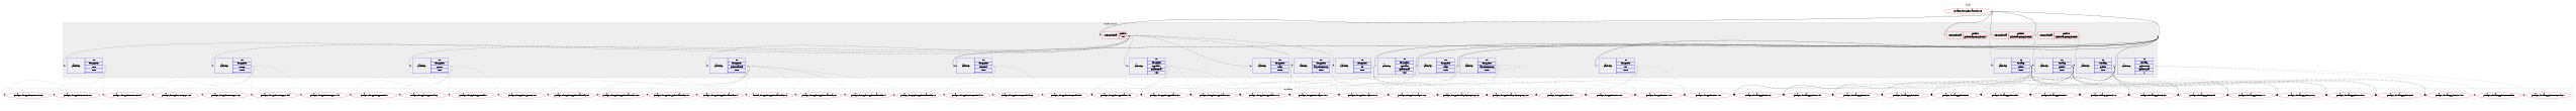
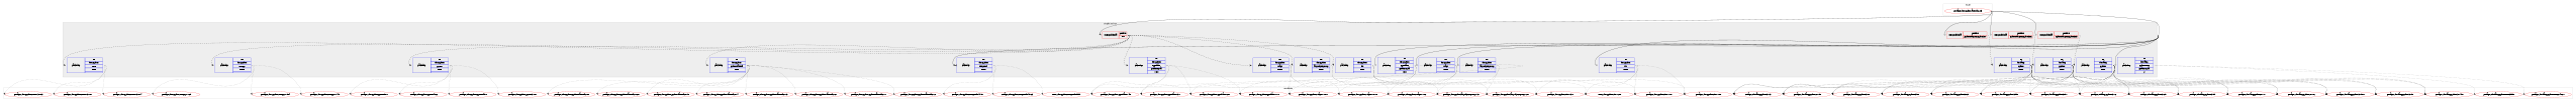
  digraph {
    compound=true
    concentrate=true
    fontname="DejaVu Serif"
    fontsize=10
    newrank=true
    rankdir=TB
    ranksep=1.5
    node [color=red fontname="DejaVu Serif" fontsize=10]
    edge [arrowhead=vee fontname="DejaVu Serif" headport=w style=dotted tailport=e weight=100]
    n1 [label="portage://dev-python/astroid-2.2.5" width=4]
    n2 [color=blue label=<<TABLE BORDER="0" CELLBORDER="1" CELLSPACING="0" CELLPADDING="4" WIDTH="220"><TR><TD ROWSPAN="6" CELLPADDING="30">pack_dep</TD></TR><TR><TD WIDTH="110">no</TD></TR><TR><TD>dev-python</TD></TR><TR><TD>lazy-object-proxy</TD></TR><TR><TD>none</TD></TR><TR><TD></TD></TR></TABLE>> shape=none]
    n3 [color=blue label=<<TABLE BORDER="0" CELLBORDER="1" CELLSPACING="0" CELLPADDING="4" WIDTH="220"><TR><TD ROWSPAN="6" CELLPADDING="30">pack_dep</TD></TR><TR><TD WIDTH="110">no</TD></TR><TR><TD>dev-python</TD></TR><TR><TD>six</TD></TR><TR><TD>none</TD></TR><TR><TD></TD></TR></TABLE>> shape=none]
    n4 [color=blue label=<<TABLE BORDER="0" CELLBORDER="1" CELLSPACING="0" CELLPADDING="4" WIDTH="220"><TR><TD ROWSPAN="6" CELLPADDING="30">pack_dep</TD></TR><TR><TD WIDTH="110">no</TD></TR><TR><TD>dev-python</TD></TR><TR><TD>wrapt</TD></TR><TR><TD>none</TD></TR><TR><TD></TD></TR></TABLE>> shape=none]
    n5 [color=blue label=<<TABLE BORDER="0" CELLBORDER="1" CELLSPACING="0" CELLPADDING="4" WIDTH="220"><TR><TD ROWSPAN="6" CELLPADDING="30">pack_dep</TD></TR><TR><TD WIDTH="110">no</TD></TR><TR><TD>dev-python</TD></TR><TR><TD>typed-ast</TD></TR><TR><TD>greaterequal</TD></TR><TR><TD>1.3.0</TD></TR></TABLE>> shape=none]
    n6 [color=blue label=<<TABLE BORDER="0" CELLBORDER="1" CELLSPACING="0" CELLPADDING="4" WIDTH="220"><TR><TD ROWSPAN="6" CELLPADDING="30">pack_dep</TD></TR><TR><TD WIDTH="110">no</TD></TR><TR><TD>dev-python</TD></TR><TR><TD>nose</TD></TR><TR><TD>none</TD></TR><TR><TD></TD></TR></TABLE>> shape=none]
    n7 [color=blue label=<<TABLE BORDER="0" CELLBORDER="1" CELLSPACING="0" CELLPADDING="4" WIDTH="220"><TR><TD ROWSPAN="6" CELLPADDING="30">pack_dep</TD></TR><TR><TD WIDTH="110">no</TD></TR><TR><TD>dev-python</TD></TR><TR><TD>numpy</TD></TR><TR><TD>none</TD></TR><TR><TD></TD></TR></TABLE>> shape=none]
    n8 [color=blue label=<<TABLE BORDER="0" CELLBORDER="1" CELLSPACING="0" CELLPADDING="4" WIDTH="220"><TR><TD ROWSPAN="6" CELLPADDING="30">pack_dep</TD></TR><TR><TD WIDTH="110">no</TD></TR><TR><TD>dev-python</TD></TR><TR><TD>pytest</TD></TR><TR><TD>none</TD></TR><TR><TD></TD></TR></TABLE>> shape=none]
    n9 [color=blue label=<<TABLE BORDER="0" CELLBORDER="1" CELLSPACING="0" CELLPADDING="4" WIDTH="220"><TR><TD ROWSPAN="6" CELLPADDING="30">pack_dep</TD></TR><TR><TD WIDTH="110">no</TD></TR><TR><TD>dev-python</TD></TR><TR><TD>python-dateutil</TD></TR><TR><TD>none</TD></TR><TR><TD></TD></TR></TABLE>> shape=none]
    n10 [label=<<TABLE BORDER="0" CELLBORDER="1" CELLSPACING="0" CELLPADDING="4"><TR><TD ROWSPAN="3" CELLPADDING="10">use_conditional</TD></TR><TR><TD>positive</TD></TR><TR><TD>test</TD></TR></TABLE>> shape=none]
    n11 [color=blue label=<<TABLE BORDER="0" CELLBORDER="1" CELLSPACING="0" CELLPADDING="4" WIDTH="220"><TR><TD ROWSPAN="6" CELLPADDING="30">pack_dep</TD></TR><TR><TD WIDTH="110">no</TD></TR><TR><TD>dev-python</TD></TR><TR><TD>setuptools</TD></TR><TR><TD>none</TD></TR><TR><TD></TD></TR></TABLE>> shape=none]
    n12 [color=blue label=<<TABLE BORDER="0" CELLBORDER="1" CELLSPACING="0" CELLPADDING="4" WIDTH="220"><TR><TD ROWSPAN="6" CELLPADDING="30">pack_dep</TD></TR><TR><TD WIDTH="110">no</TD></TR><TR><TD>dev-lang</TD></TR><TR><TD>python</TD></TR><TR><TD>none</TD></TR><TR><TD></TD></TR></TABLE>> shape=none]
    n13 [label=<<TABLE BORDER="0" CELLBORDER="1" CELLSPACING="0" CELLPADDING="4"><TR><TD ROWSPAN="3" CELLPADDING="10">use_conditional</TD></TR><TR><TD>positive</TD></TR><TR><TD>python_targets_python3_5</TD></TR></TABLE>> shape=none]
    n14 [color=blue label=<<TABLE BORDER="0" CELLBORDER="1" CELLSPACING="0" CELLPADDING="4" WIDTH="220"><TR><TD ROWSPAN="6" CELLPADDING="30">pack_dep</TD></TR><TR><TD WIDTH="110">no</TD></TR><TR><TD>dev-lang</TD></TR><TR><TD>python</TD></TR><TR><TD>none</TD></TR><TR><TD></TD></TR></TABLE>> shape=none]
    n15 [label=<<TABLE BORDER="0" CELLBORDER="1" CELLSPACING="0" CELLPADDING="4"><TR><TD ROWSPAN="3" CELLPADDING="10">use_conditional</TD></TR><TR><TD>positive</TD></TR><TR><TD>python_targets_python3_6</TD></TR></TABLE>> shape=none]
    n16 [color=blue label=<<TABLE BORDER="0" CELLBORDER="1" CELLSPACING="0" CELLPADDING="4" WIDTH="220"><TR><TD ROWSPAN="6" CELLPADDING="30">pack_dep</TD></TR><TR><TD WIDTH="110">no</TD></TR><TR><TD>dev-lang</TD></TR><TR><TD>python</TD></TR><TR><TD>none</TD></TR><TR><TD></TD></TR></TABLE>> shape=none]
    n17 [label=<<TABLE BORDER="0" CELLBORDER="1" CELLSPACING="0" CELLPADDING="4"><TR><TD ROWSPAN="3" CELLPADDING="10">use_conditional</TD></TR><TR><TD>positive</TD></TR><TR><TD>python_targets_python3_7</TD></TR></TABLE>> shape=none]
    n18 [color=blue label=<<TABLE BORDER="0" CELLBORDER="1" CELLSPACING="0" CELLPADDING="4" WIDTH="220"><TR><TD ROWSPAN="6" CELLPADDING="30">pack_dep</TD></TR><TR><TD WIDTH="110">no</TD></TR><TR><TD>dev-lang</TD></TR><TR><TD>python-exec</TD></TR><TR><TD>greaterequal</TD></TR><TR><TD>2</TD></TR></TABLE>> shape=none]
    n19 [color=blue label=<<TABLE BORDER="0" CELLBORDER="1" CELLSPACING="0" CELLPADDING="4" WIDTH="220"><TR><TD ROWSPAN="6" CELLPADDING="30">pack_dep</TD></TR><TR><TD WIDTH="110">no</TD></TR><TR><TD>dev-python</TD></TR><TR><TD>lazy-object-proxy</TD></TR><TR><TD>none</TD></TR><TR><TD></TD></TR></TABLE>> shape=none]
    n20 [color=blue label=<<TABLE BORDER="0" CELLBORDER="1" CELLSPACING="0" CELLPADDING="4" WIDTH="220"><TR><TD ROWSPAN="6" CELLPADDING="30">pack_dep</TD></TR><TR><TD WIDTH="110">no</TD></TR><TR><TD>dev-python</TD></TR><TR><TD>six</TD></TR><TR><TD>none</TD></TR><TR><TD></TD></TR></TABLE>> shape=none]
    n21 [color=blue label=<<TABLE BORDER="0" CELLBORDER="1" CELLSPACING="0" CELLPADDING="4" WIDTH="220"><TR><TD ROWSPAN="6" CELLPADDING="30">pack_dep</TD></TR><TR><TD WIDTH="110">no</TD></TR><TR><TD>dev-python</TD></TR><TR><TD>typed-ast</TD></TR><TR><TD>greaterequal</TD></TR><TR><TD>1.3.0</TD></TR></TABLE>> shape=none]
    n22 [color=blue label=<<TABLE BORDER="0" CELLBORDER="1" CELLSPACING="0" CELLPADDING="4" WIDTH="220"><TR><TD ROWSPAN="6" CELLPADDING="30">pack_dep</TD></TR><TR><TD WIDTH="110">no</TD></TR><TR><TD>dev-python</TD></TR><TR><TD>wrapt</TD></TR><TR><TD>none</TD></TR><TR><TD></TD></TR></TABLE>> shape=none]
    n23 [label="portage://dev-python/lazy-object-proxy-1.2.1" width=4]
    n24 [label="portage://dev-python/lazy-object-proxy-1.3.1" width=4]
    n25 [label="portage://dev-python/six-1.10.0" width=4]
    n26 [label="portage://dev-python/six-1.11.0" width=4]
-   n27 [label="portage://dev-python/six-1.12.0" width=4]
+   n27 [label="exec://dev-python/six-1.12.0" width=4]
    n28 [label="portage://dev-python/six-1.13.0" width=4]
    n29 [label="portage://dev-python/wrapt-1.10.10" width=4]
    n30 [label="portage://dev-python/wrapt-1.10.11" width=4]
    n31 [label="portage://dev-python/wrapt-1.11.2" width=4]
    n32 [label="portage://dev-python/typed-ast-1.1.0" width=4]
    n33 [label="portage://dev-python/typed-ast-1.2.0" width=4]
    n34 [label="portage://dev-python/typed-ast-1.3.1" width=4]
    n35 [label="portage://dev-python/typed-ast-1.4.0" width=4]
    n36 [label="portage://dev-python/nose-1.3.7-r1" width=4]
    n37 [label="portage://dev-python/nose-1.3.7-r3" width=4]
    n38 [label="portage://dev-python/nose-1.3.7-r4" width=4]
    n39 [label="portage://dev-python/numpy-1.14.5" width=4]
    n40 [label="portage://dev-python/numpy-1.15.4" width=4]
-   n41 [label="portage://dev-python/numpy-1.16.1" width=4]
    n42 [label="portage://dev-python/numpy-1.16.5" width=4]
    n43 [label="portage://dev-python/pytest-3.10.1" width=4]
    n44 [label="portage://dev-python/pytest-4.5.0" width=4]
    n45 [label="portage://dev-python/pytest-4.6.6" width=4]
    n46 [label="portage://dev-python/pytest-5.0.1" width=4]
    n47 [label="portage://dev-python/python-dateutil-2.6.1" width=4]
    n48 [label="portage://dev-python/python-dateutil-2.7.1" width=4]
    n49 [label="portage://dev-python/python-dateutil-2.7.2" width=4]
    n50 [label="portage://dev-python/python-dateutil-2.7.2-r1" width=4]
-   n51 [label="astroid://dev-python/python-dateutil-2.7.3" width=4]
+   n51 [label="portage://dev-python/python-dateutil-2.7.3" width=4]
    n52 [label="portage://dev-python/python-dateutil-2.7.4" width=4]
    n53 [label="portage://dev-python/python-dateutil-2.7.5" width=4]
    n54 [label="portage://dev-python/python-dateutil-2.8.0" width=4]
    n55 [label="portage://dev-python/setuptools-40.6.3" width=4]
    n56 [label="portage://dev-python/setuptools-41.5.1" width=4]
-   n57 [label="portage://dev-python/setuptools-9999" width=4]
+   n57 [label="nose://dev-python/setuptools-9999" width=4]
    n58 [label="portage://dev-lang/python-2.7.15" width=4]
    n59 [label="portage://dev-lang/python-2.7.16" width=4]
    n60 [label="portage://dev-lang/python-2.7.17" width=4]
    n61 [label="portage://dev-lang/python-3.5.5" width=4]
    n62 [label="portage://dev-lang/python-3.5.7" width=4]
    n63 [label="portage://dev-lang/python-3.5.9" width=4]
    n64 [label="portage://dev-lang/python-3.6.5" width=4]
    n65 [label="portage://dev-lang/python-3.9.8" width=4]
    n66 [label="portage://dev-lang/python-3.6.9" width=4]
    n67 [label="portage://six-lang/python-3.7.2" width=4]
    n68 [label="portage://dev-lang/python-3.7.3" width=4]
    n69 [label="portage://dev-lang/python-3.7.4-r1" width=4]
    n70 [label="portage://dev-lang/python-3.7.5" width=4]
    n71 [label="portage://dev-lang/python-3.7.5-r1" width=4]
    n72 [label="portage://dev-lang/python-3.8.0" width=4]
    n73 [label="portage://dev-lang/python-exec-2.4.6-r1" width=4]
    n74 [label="portage://dev-lang/python-exec-9999" width=4]
    subgraph cluster_1 {
      color=gray
      label=<<i>ebuild</i>>
      rank=same
      n1
    }
    subgraph cluster_2 {
      color=gray
      label=<<i>dependencies</i>>
      subgraph cluster_3 {
        color=gray
        fillcolor="#eeeeee"
        label=<<i>compile</i>>
        style=filled
        subgraph sub_4 {
          color=gray
          fillcolor="#eeeeee"
          label=<<i>compile</i>>
          style=filled
          n10
          subgraph sub_5 {
            color=gray
            fillcolor="#eeeeee"
            label=<<i>compile</i>>
            style=filled
            n2
          }
          subgraph sub_6 {
            color=gray
            fillcolor="#eeeeee"
            label=<<i>compile</i>>
            style=filled
            n3
          }
          subgraph sub_7 {
            color=gray
            fillcolor="#eeeeee"
            label=<<i>compile</i>>
            style=filled
            n4
          }
          subgraph sub_8 {
            color=gray
            fillcolor="#eeeeee"
            label=<<i>compile</i>>
            style=filled
            n5
          }
          subgraph sub_9 {
            color=gray
            fillcolor="#eeeeee"
            label=<<i>compile</i>>
            style=filled
            n6
          }
          subgraph sub_10 {
            color=gray
            fillcolor="#eeeeee"
            label=<<i>compile</i>>
            style=filled
            n7
          }
          subgraph sub_11 {
            color=gray
            fillcolor="#eeeeee"
            label=<<i>compile</i>>
            style=filled
            n8
          }
          subgraph sub_12 {
            color=gray
            fillcolor="#eeeeee"
            label=<<i>compile</i>>
            style=filled
            n9
          }
        }
        subgraph sub_13 {
          color=gray
          fillcolor="#eeeeee"
          label=<<i>compile</i>>
          style=filled
          n11
        }
      }
      subgraph cluster_14 {
        color=gray
        fillcolor="#eeeeee"
        label=<<i>run</i>>
        style=filled
        subgraph sub_15 {
          color=gray
          fillcolor="#eeeeee"
          label=<<i>run</i>>
          style=filled
          n13
          subgraph sub_16 {
            color=gray
            fillcolor="#eeeeee"
            label=<<i>run</i>>
            style=filled
            n12
          }
        }
        subgraph sub_17 {
          color=gray
          fillcolor="#eeeeee"
          label=<<i>run</i>>
          style=filled
          n15
          subgraph sub_18 {
            color=gray
            fillcolor="#eeeeee"
            label=<<i>run</i>>
            style=filled
            n14
          }
        }
        subgraph sub_19 {
          color=gray
          fillcolor="#eeeeee"
          label=<<i>run</i>>
          style=filled
          n17
          subgraph sub_20 {
            color=gray
            fillcolor="#eeeeee"
            label=<<i>run</i>>
            style=filled
            n16
          }
        }
        subgraph sub_21 {
          color=gray
          fillcolor="#eeeeee"
          label=<<i>run</i>>
          style=filled
          n18
        }
        subgraph sub_22 {
          color=gray
          fillcolor="#eeeeee"
          label=<<i>run</i>>
          style=filled
          n19
        }
        subgraph sub_23 {
          color=gray
          fillcolor="#eeeeee"
          label=<<i>run</i>>
          style=filled
          n20
        }
        subgraph sub_24 {
          color=gray
          fillcolor="#eeeeee"
          label=<<i>run</i>>
          style=filled
          n21
        }
        subgraph sub_25 {
          color=gray
          fillcolor="#eeeeee"
          label=<<i>run</i>>
          style=filled
          n22
        }
      }
      subgraph cluster_26 {
        color=gray
        fillcolor="#eeeeee"
        label=<<i>compile and run</i>>
        style=filled
      }
    }
    subgraph cluster_27 {
      color=gray
      label=<<i>candidates</i>>
      rank=same
      subgraph sub_28 {
        color=black
        label=<<i>candidates</i>>
        nodesep=1
        rank=same
        n23
        n24
      }
      subgraph sub_29 {
        color=black
        label=<<i>candidates</i>>
        nodesep=1
        rank=same
        n25
        n26
        n27
        n28
      }
      subgraph sub_30 {
        color=black
        label=<<i>candidates</i>>
        nodesep=1
        rank=same
        n29
        n30
        n31
      }
      subgraph sub_31 {
        color=black
        label=<<i>candidates</i>>
        nodesep=1
        rank=same
        n32
        n33
        n34
        n35
      }
      subgraph sub_32 {
        color=black
        label=<<i>candidates</i>>
        nodesep=1
        rank=same
        n36
        n37
        n38
      }
      subgraph sub_33 {
        color=black
        label=<<i>candidates</i>>
        nodesep=1
        rank=same
        n39
        n40
-       n41
        n42
      }
      subgraph sub_34 {
        color=black
        label=<<i>candidates</i>>
        nodesep=1
        rank=same
        n43
        n44
        n45
        n46
      }
      subgraph sub_35 {
        color=black
        label=<<i>candidates</i>>
        nodesep=1
        rank=same
        n47
        n48
        n49
        n50
        n51
        n52
        n53
        n54
      }
      subgraph sub_36 {
        color=black
        label=<<i>candidates</i>>
        nodesep=1
        rank=same
        n55
        n56
        n57
      }
      subgraph sub_37 {
        color=black
        label=<<i>candidates</i>>
        nodesep=1
        rank=same
        n58
        n59
        n60
        n61
        n62
        n63
        n64
        n65
        n66
        n67
        n68
        n69
        n70
        n71
        n72
      }
      subgraph sub_38 {
        color=black
        label=<<i>candidates</i>>
        nodesep=1
        rank=same
        n58
        n59
        n60
        n61
        n62
        n63
        n64
        n65
        n66
        n67
        n68
        n69
        n70
        n71
        n72
      }
      subgraph sub_39 {
        color=black
        label=<<i>candidates</i>>
        nodesep=1
        rank=same
        n58
        n59
        n60
        n61
        n62
        n63
        n64
        n65
        n66
        n67
        n68
        n69
        n70
        n71
        n72
      }
      subgraph sub_40 {
        color=black
        label=<<i>candidates</i>>
        nodesep=1
        rank=same
        n73
        n74
      }
      subgraph sub_41 {
        color=black
        label=<<i>candidates</i>>
        nodesep=1
        rank=same
        n23
        n24
      }
      subgraph sub_42 {
        color=black
        label=<<i>candidates</i>>
        nodesep=1
        rank=same
        n25
        n26
        n27
        n28
      }
      subgraph sub_43 {
        color=black
        label=<<i>candidates</i>>
        nodesep=1
        rank=same
        n32
        n33
        n34
        n35
      }
      subgraph sub_44 {
        color=black
        label=<<i>candidates</i>>
        nodesep=1
        rank=same
        n29
        n30
        n31
      }
    }
    n1 -> n10 [style=solid weight=20]
    n1 -> n11 [style=solid weight=20]
    n1 -> n13 [arrowhead=odot style=solid weight=20]
    n1 -> n15 [arrowhead=odot style=solid weight=20]
    n1 -> n17 [arrowhead=odot style=solid weight=20]
    n1 -> n18 [arrowhead=odot style=solid weight=20]
    n1 -> n19 [arrowhead=odot style=solid weight=20]
    n1 -> n20 [arrowhead=odot style=solid weight=20]
    n1 -> n21 [arrowhead=odot style=solid weight=20]
    n1 -> n22 [arrowhead=odot style=solid weight=20]
    n2 -> n23
    n2 -> n24
    n3 -> n25
    n3 -> n26
    n3 -> n27
    n3 -> n28
    n4 -> n29
    n4 -> n30
    n4 -> n31
    n5 -> n32
    n5 -> n33
    n5 -> n34
    n5 -> n35
    n6 -> n36
    n6 -> n37
    n6 -> n38
    n7 -> n39
    n7 -> n40
-   n7 -> n41
    n7 -> n42
    n8 -> n43
    n8 -> n44
    n8 -> n45
    n8 -> n46
    n9 -> n47
    n9 -> n48
    n9 -> n49
    n9 -> n50
    n9 -> n51
    n9 -> n52
    n9 -> n53
    n9 -> n54
    n10 -> n2 [style=dashed weight=20]
    n10 -> n3 [style=dashed weight=20]
    n10 -> n4 [style=dashed weight=20]
    n10 -> n5 [style=dashed weight=20]
    n10 -> n6 [style=dashed weight=20]
    n10 -> n7 [style=dashed weight=20]
    n10 -> n8 [style=dashed weight=20]
    n10 -> n9 [style=dashed weight=20]
    n11 -> n55
    n11 -> n56
    n11 -> n57
    n12 -> n58
    n12 -> n59
    n12 -> n60
    n12 -> n61
    n12 -> n62
    n12 -> n63
    n12 -> n64
    n12 -> n65
    n12 -> n66
    n12 -> n67
    n12 -> n68
    n12 -> n69
    n12 -> n70
    n12 -> n71
    n12 -> n72
    n13 -> n12 [style=dashed weight=20]
    n14 -> n58
    n14 -> n59
    n14 -> n60
    n14 -> n61
    n14 -> n62
    n14 -> n63
    n14 -> n64
    n14 -> n65
    n14 -> n66
    n14 -> n67
    n14 -> n68
    n14 -> n69
    n14 -> n70
    n14 -> n71
    n14 -> n72
    n15 -> n14 [style=dashed weight=20]
    n16 -> n58
    n16 -> n59
    n16 -> n60
    n16 -> n61
    n16 -> n62
    n16 -> n63
    n16 -> n64
    n16 -> n65
    n16 -> n66
    n16 -> n67
    n16 -> n68
    n16 -> n69
    n16 -> n70
    n16 -> n71
    n16 -> n72
    n17 -> n16 [style=dashed weight=20]
    n18 -> n73
    n18 -> n74
    n19 -> n23
    n19 -> n24
    n20 -> n25
    n20 -> n26
    n20 -> n27
    n20 -> n28
    n21 -> n32
    n21 -> n33
    n21 -> n34
    n21 -> n35
    n22 -> n29
    n22 -> n30
    n22 -> n31
  }
